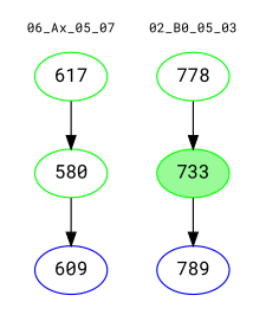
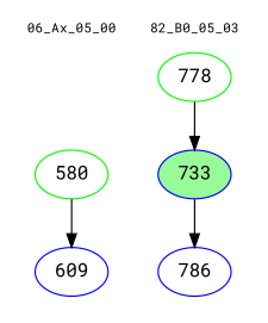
  digraph {
    fontname="Roboto Mono"
    node [color=green fillcolor=white fontname="Roboto Mono" style=filled]
    edge [color=black fontname="Roboto Mono"]
-   n1 [label=617]
    n2 [label=580]
    n3 [color=blue label=609]
    n4 [label=778]
-   n5 [fillcolor=palegreen label=733]
-   n6 [color=blue label=789]
+   n5 [color=blue fillcolor=palegreen label=733]
+   n6 [color=blue label=786]
    subgraph cluster_1 {
      color=white
      fontsize=10
-     label="06_Ax_05_07"
-     n1
+     label="06_Ax_05_00"
      n2
      n3
    }
    subgraph cluster_2 {
      color=white
      fontsize=10
-     label="02_B0_05_03"
+     label="82_B0_05_03"
      n4
      n5
      n6
    }
-   n1 -> n2
    n2 -> n3
    n4 -> n5
    n5 -> n6
  }
